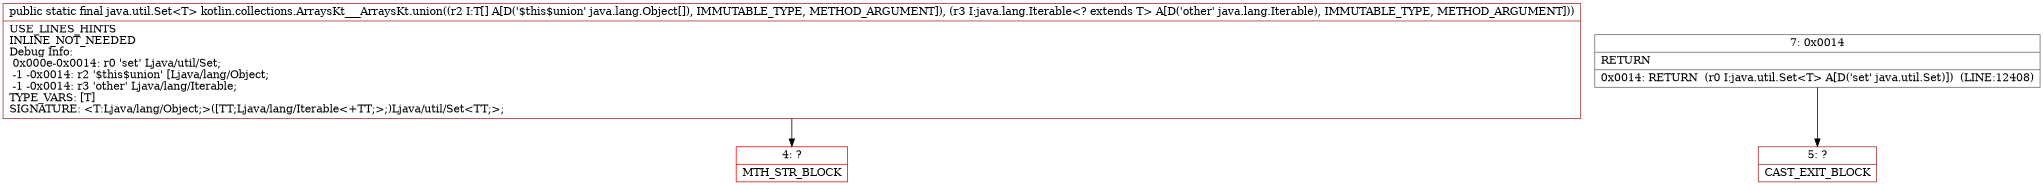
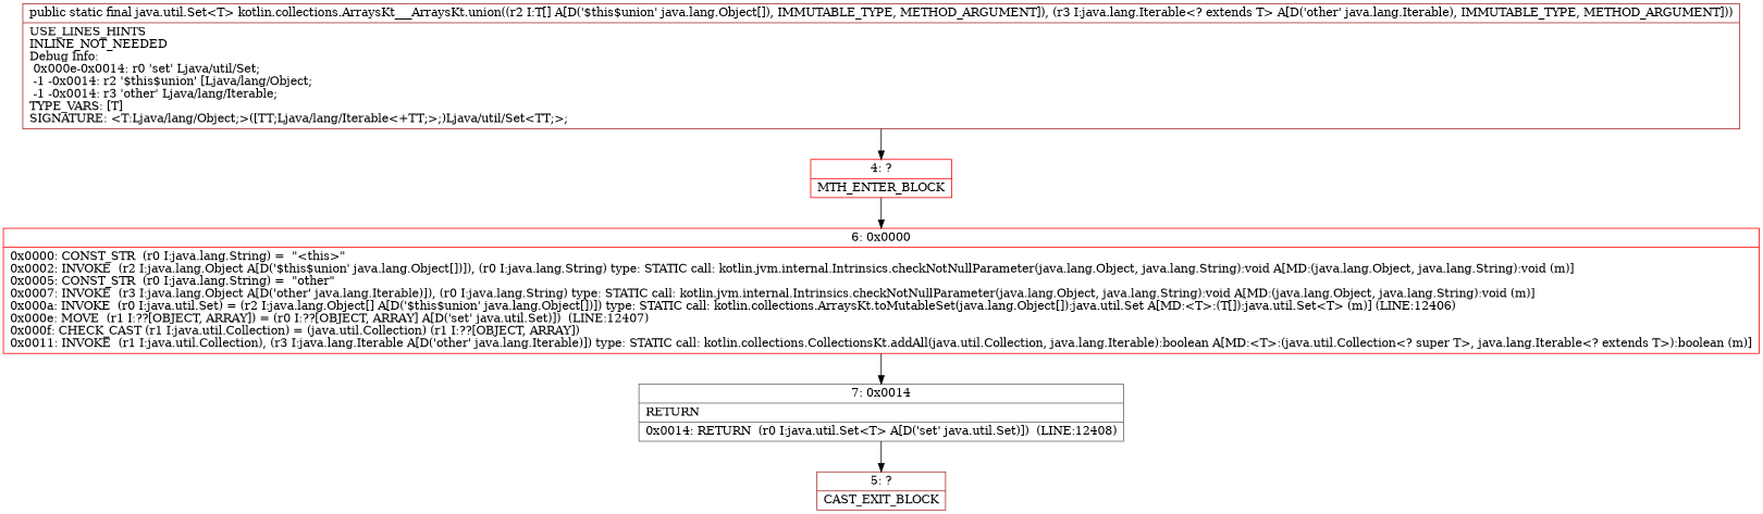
  digraph {
    node [color=red shape=record]
-   n1 [label="{4\:\ ?|MTH_STR_BLOCK\l}"]
+   n1 [label="{4\:\ ?|MTH_ENTER_BLOCK\l}"]
+   n2 [label="{6\:\ 0x0000|0x0000: CONST_STR  (r0 I:java.lang.String) =  \"\<this\>\" \l0x0002: INVOKE  (r2 I:java.lang.Object A[D('$this$union' java.lang.Object[])]), (r0 I:java.lang.String) type: STATIC call: kotlin.jvm.internal.Intrinsics.checkNotNullParameter(java.lang.Object, java.lang.String):void A[MD:(java.lang.Object, java.lang.String):void (m)]\l0x0005: CONST_STR  (r0 I:java.lang.String) =  \"other\" \l0x0007: INVOKE  (r3 I:java.lang.Object A[D('other' java.lang.Iterable)]), (r0 I:java.lang.String) type: STATIC call: kotlin.jvm.internal.Intrinsics.checkNotNullParameter(java.lang.Object, java.lang.String):void A[MD:(java.lang.Object, java.lang.String):void (m)]\l0x000a: INVOKE  (r0 I:java.util.Set) = (r2 I:java.lang.Object[] A[D('$this$union' java.lang.Object[])]) type: STATIC call: kotlin.collections.ArraysKt.toMutableSet(java.lang.Object[]):java.util.Set A[MD:\<T\>:(T[]):java.util.Set\<T\> (m)] (LINE:12406)\l0x000e: MOVE  (r1 I:??[OBJECT, ARRAY]) = (r0 I:??[OBJECT, ARRAY] A[D('set' java.util.Set)])  (LINE:12407)\l0x000f: CHECK_CAST (r1 I:java.util.Collection) = (java.util.Collection) (r1 I:??[OBJECT, ARRAY]) \l0x0011: INVOKE  (r1 I:java.util.Collection), (r3 I:java.lang.Iterable A[D('other' java.lang.Iterable)]) type: STATIC call: kotlin.collections.CollectionsKt.addAll(java.util.Collection, java.lang.Iterable):boolean A[MD:\<T\>:(java.util.Collection\<? super T\>, java.lang.Iterable\<? extends T\>):boolean (m)]\l}"]
    n3 [color=gray40 label="{7\:\ 0x0014|RETURN\l|0x0014: RETURN  (r0 I:java.util.Set\<T\> A[D('set' java.util.Set)])  (LINE:12408)\l}"]
    n4 [color=brown label="{5\:\ ?|CAST_EXIT_BLOCK\l}"]
    n5 [color=brown label="{public static final java.util.Set\<T\> kotlin.collections.ArraysKt___ArraysKt.union((r2 I:T[] A[D('$this$union' java.lang.Object[]), IMMUTABLE_TYPE, METHOD_ARGUMENT]), (r3 I:java.lang.Iterable\<? extends T\> A[D('other' java.lang.Iterable), IMMUTABLE_TYPE, METHOD_ARGUMENT]))  | USE_LINES_HINTS\lINLINE_NOT_NEEDED\lDebug Info:\l  0x000e\-0x0014: r0 'set' Ljava\/util\/Set;\l  \-1 \-0x0014: r2 '$this$union' [Ljava\/lang\/Object;\l  \-1 \-0x0014: r3 'other' Ljava\/lang\/Iterable;\lTYPE_VARS: [T]\lSIGNATURE: \<T:Ljava\/lang\/Object;\>([TT;Ljava\/lang\/Iterable\<+TT;\>;)Ljava\/util\/Set\<TT;\>;\l}"]
+   n1 -> n2
+   n2 -> n3
    n3 -> n4
    n5 -> n1
  }
